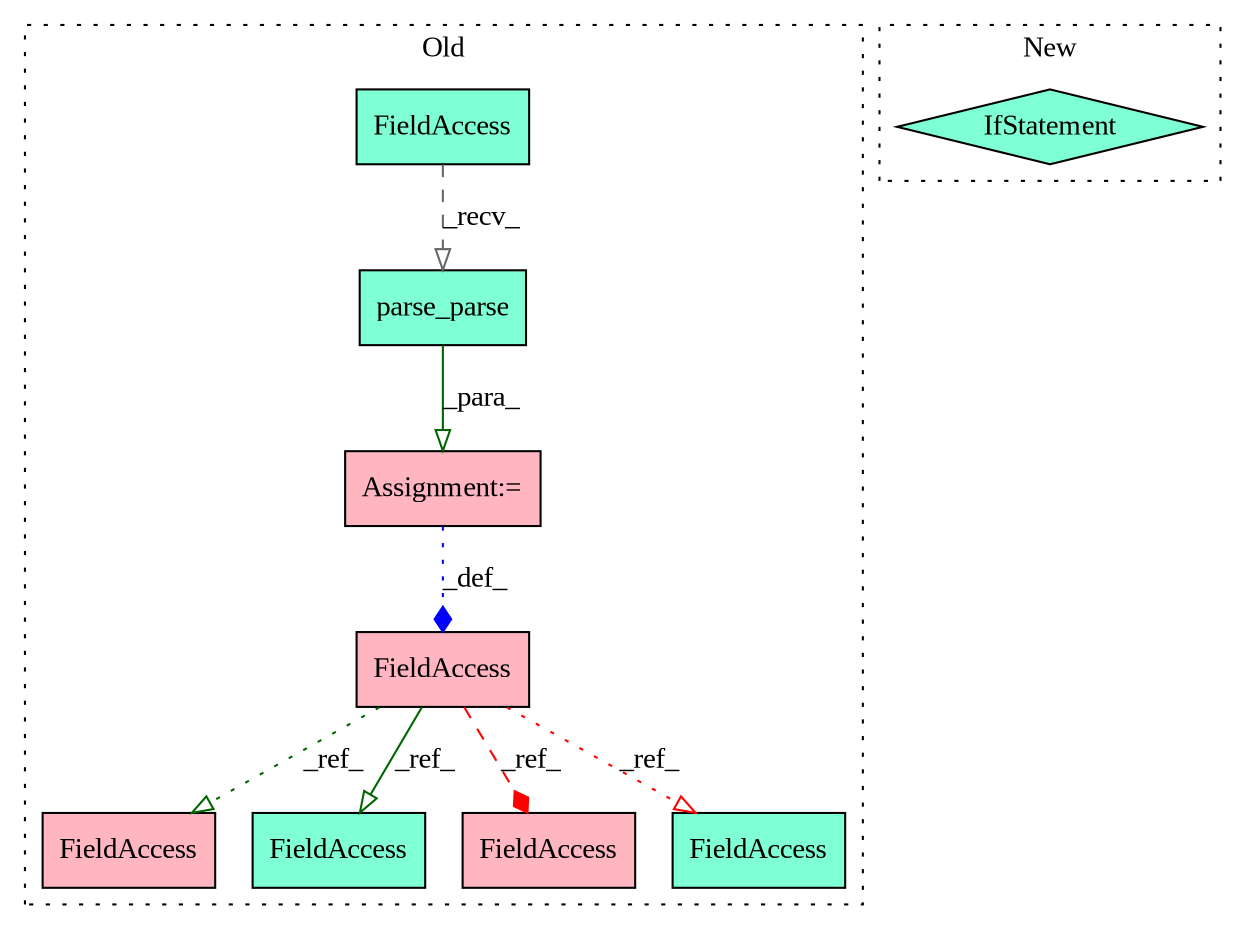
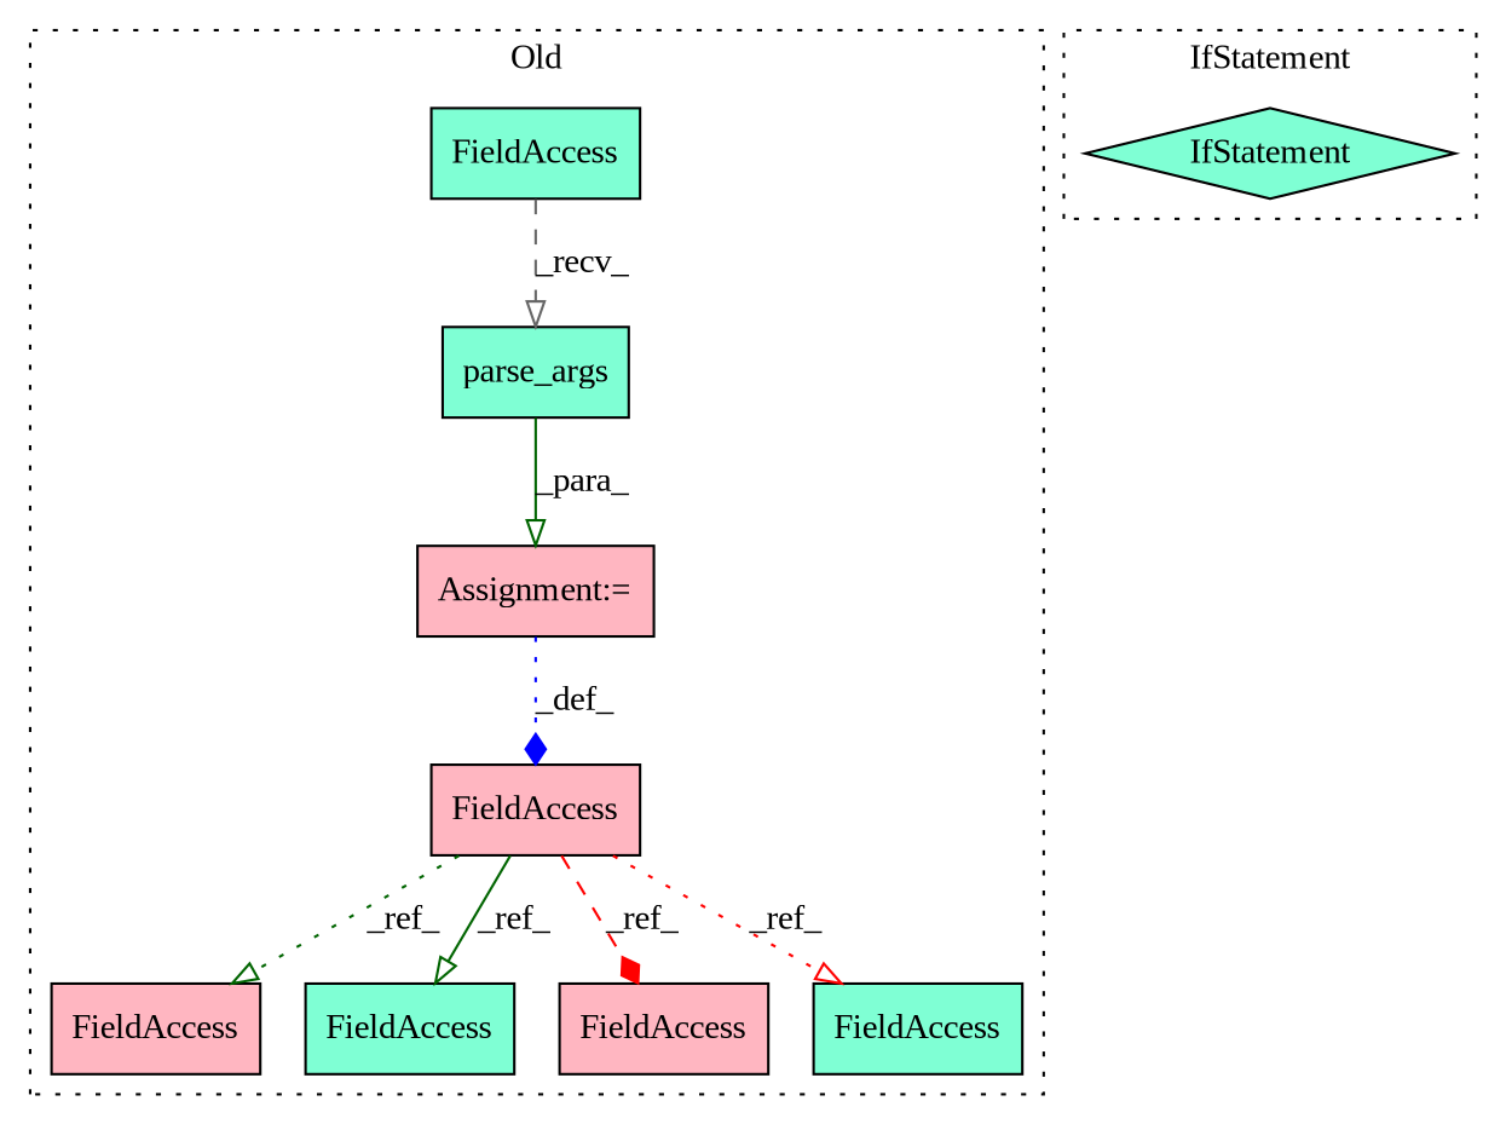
  digraph {
    fontname="Liberation Serif"
    node [a=22 fillcolor=aquamarine fontname="Liberation Serif" l=4 shape=box style=filled]
    edge [arrowhead=onormal color=darkgreen fontname="Liberation Serif" style=dotted]
-   n1 [a=32 l=12 label=parse_parse s=3378]
+   n1 [a=32 l=12 label=parse_args s=3378]
    n2 [a=7 fillcolor=lightpink l=1 label="Assignment:=" s=3370]
    n3 [fillcolor=lightpink label=FieldAccess s=3366]
    n4 [fillcolor=lightpink label=FieldAccess s=3618]
    n5 [label=FieldAccess s=3504]
    n6 [fillcolor=lightpink label=FieldAccess s=3670]
    n7 [label=FieldAccess s=3403]
    n8 [l=6 label=FieldAccess s=3371]
    n9 [a=25 l="4,2" label=IfStatement s="3584,3610" shape=diamond]
    subgraph cluster_1 {
      label=Old
      style=dotted
      n1
      n2
      n3
      n4
      n5
      n6
      n7
      n8
    }
    subgraph cluster_2 {
-     label=New
+     label=IfStatement
      style=dotted
      n9
    }
    n1 -> n2 [label=_para_ style=solid]
    n2 -> n3 [arrowhead=diamond color=blue label=_def_]
    n3 -> n4 [label=_ref_]
    n3 -> n5 [label=_ref_ style=solid]
    n3 -> n6 [arrowhead=diamond color=red label=_ref_ style=dashed]
    n3 -> n7 [color=red label=_ref_]
    n8 -> n1 [color=gray40 label=_recv_ style=dashed]
  }
